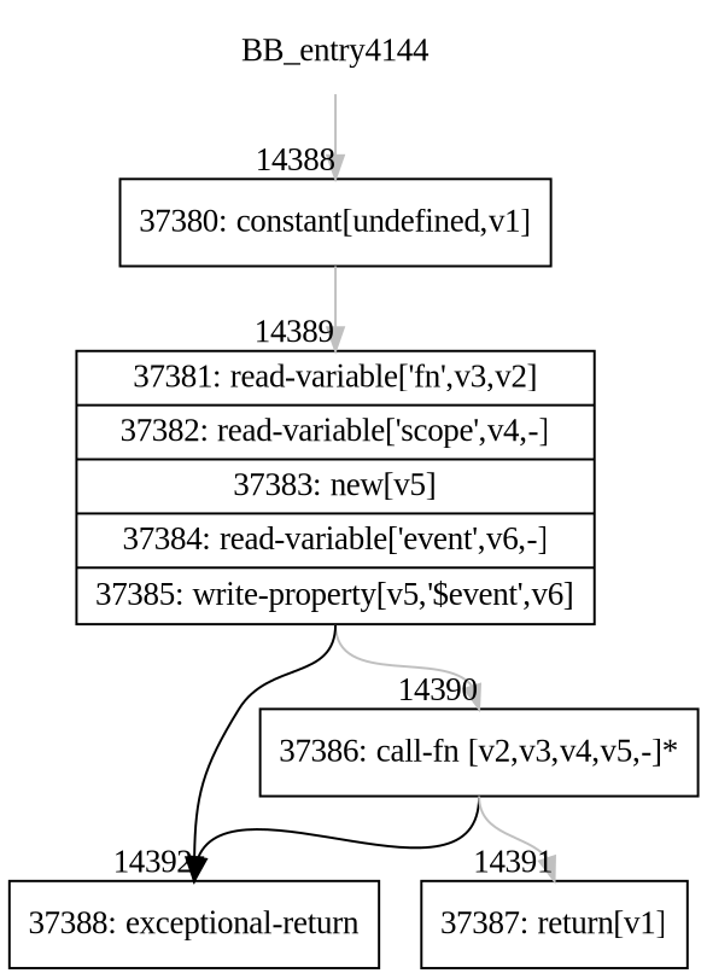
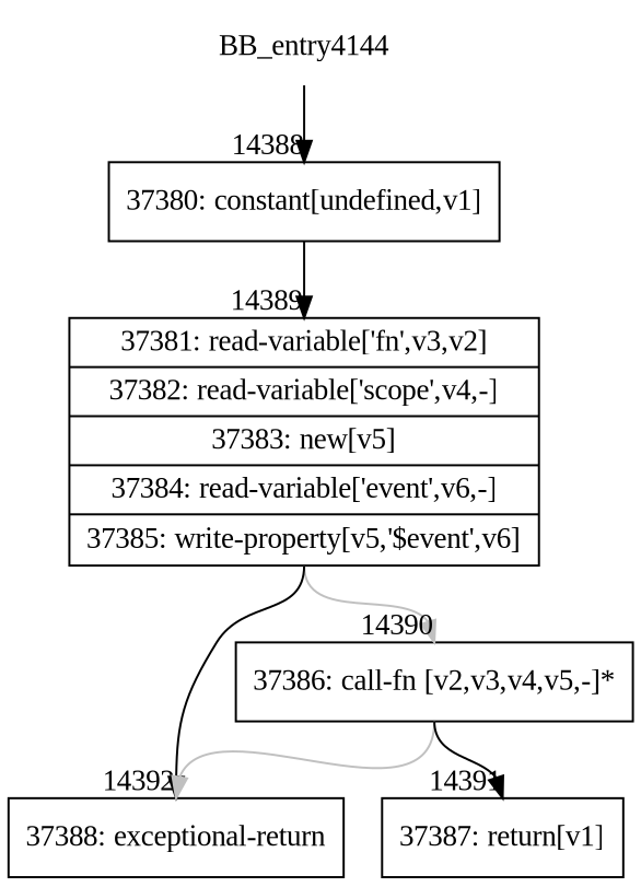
  digraph {
    fontname="Liberation Serif"
    rankdir=TD
    node [fontname="Liberation Serif" shape=record]
    edge [fontname="Liberation Serif" headport=n tailport=s]
    n1 [label=BB_entry4144 shape=none]
    n2 [label="{37380: constant[undefined,v1]}"]
    n3 [label="{37381: read-variable['fn',v3,v2]|37382: read-variable['scope',v4,-]|37383: new[v5]|37384: read-variable['event',v6,-]|37385: write-property[v5,'$event',v6]}"]
    n4 [label="{37386: call-fn [v2,v3,v4,v5,-]*}"]
    n5 [label="{37388: exceptional-return}"]
    n6 [label="{37387: return[v1]}"]
-   n1 -> n2 [headlabel="    14388" color=gray]
-   n2 -> n3 [headlabel="      14389" color=gray]
+   n1 -> n2 [headlabel="    14388"]
+   n2 -> n3 [headlabel="      14389"]
    n3 -> n4 [color=gray headlabel="      14390"]
    n3 -> n5 [color=black headlabel="      14392"]
-   n4 -> n5 [color=black]
-   n4 -> n6 [headlabel="      14391" color=gray]
+   n4 -> n5 [color=gray]
+   n4 -> n6 [headlabel="      14391"]
  }
